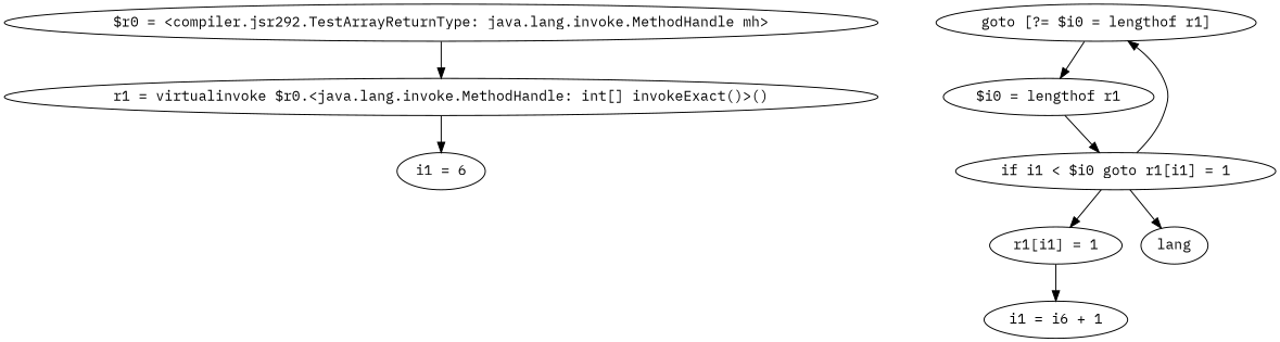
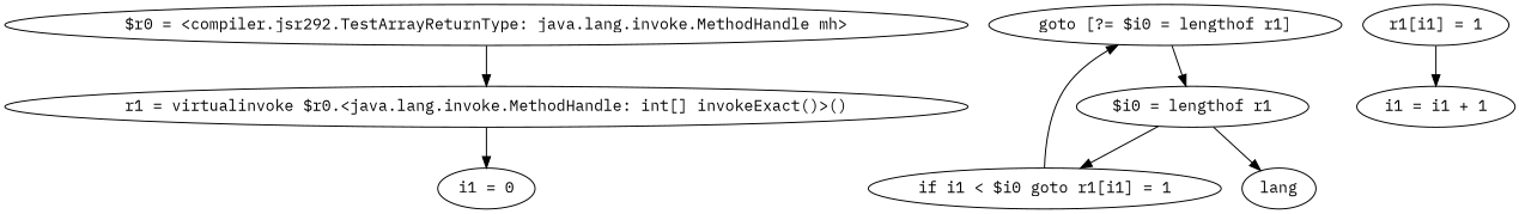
  digraph {
    fontname="IBM Plex Mono"
    node [fontname="IBM Plex Mono"]
    edge [fontname="IBM Plex Mono"]
    "$r0 = <compiler.jsr292.TestArrayReturnType: java.lang.invoke.MethodHandle mh>"
    "r1 = virtualinvoke $r0.<java.lang.invoke.MethodHandle: int[] invokeExact()>()"
-   "i1 = 0" [label="i1 = 6"]
+   "i1 = 0"
    "goto [?= $i0 = lengthof r1]"
    "$i0 = lengthof r1"
    "if i1 < $i0 goto r1[i1] = 1"
    "r1[i1] = 1"
-   "i1 = i1 + 1" [label="i1 = i6 + 1"]
+   "i1 = i1 + 1"
    n9 [label=lang]
    "$r0 = <compiler.jsr292.TestArrayReturnType: java.lang.invoke.MethodHandle mh>" -> "r1 = virtualinvoke $r0.<java.lang.invoke.MethodHandle: int[] invokeExact()>()"
    "r1 = virtualinvoke $r0.<java.lang.invoke.MethodHandle: int[] invokeExact()>()" -> "i1 = 0"
    "goto [?= $i0 = lengthof r1]" -> "$i0 = lengthof r1"
    "$i0 = lengthof r1" -> "if i1 < $i0 goto r1[i1] = 1"
    "if i1 < $i0 goto r1[i1] = 1" -> "goto [?= $i0 = lengthof r1]"
-   "if i1 < $i0 goto r1[i1] = 1" -> "r1[i1] = 1"
-   "if i1 < $i0 goto r1[i1] = 1" -> n9
+   "$i0 = lengthof r1" -> n9
    "r1[i1] = 1" -> "i1 = i1 + 1"
  }
